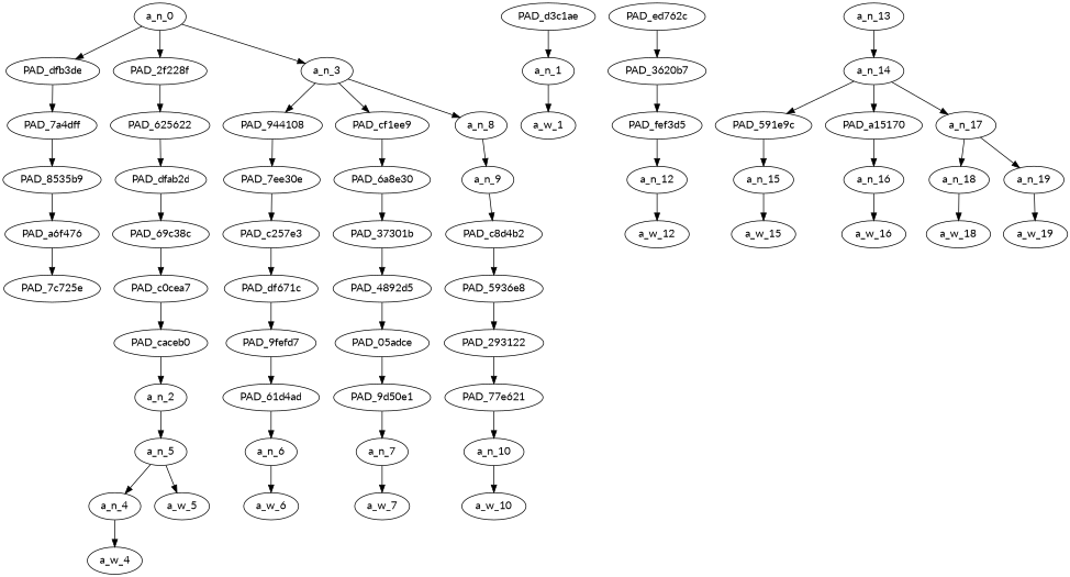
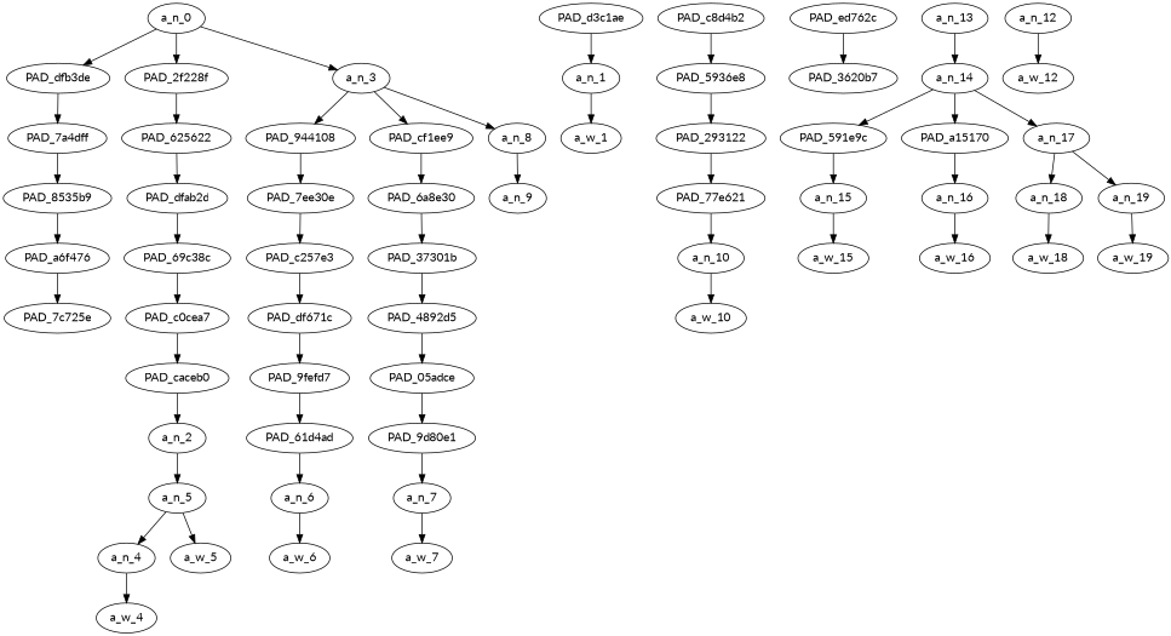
  strict digraph {
    fontname=Lato
    node [div_dir=1 fontname=Lato index=0 level=1 text_span="[0]" value=0.07500370]
    edge [fontname=Lato]
    a_n_0 [level=9 text_span="[0, 1, 2, 3, 4, 5, 6, 7, 8, 9, 10]" value=1.00000002]
    PAD_dfb3de [div_dir=-1 level=8]
    PAD_2f228f [index=1 level=8 text_span="[1, 2]" value=0.17665356]
    a_n_3 [index=2 level=8 text_span="[3, 4, 5, 6, 7, 8, 9, 10]" value=0.74765920]
    PAD_7a4dff [div_dir=-1 level=7]
    PAD_625622 [index=1 level=7 text_span="[1, 2]" value=0.17665356]
    PAD_944108 [div_dir=-1 index=2 level=7 text_span="[3]" value=0.13240666]
    PAD_cf1ee9 [div_dir=-1 index=3 level=7 text_span="[4]" value=0.08638758]
    a_n_8 [index=4 level=7 text_span="[5, 6, 7, 8, 9, 10]" value=0.52849346]
    PAD_8535b9 [div_dir=-1 level=6]
    PAD_dfab2d [index=1 level=6 text_span="[1, 2]" value=0.17665356]
    PAD_7ee30e [div_dir=-1 index=2 level=6 text_span="[3]" value=0.13240666]
    PAD_6a8e30 [div_dir=-1 index=3 level=6 text_span="[4]" value=0.08638758]
    a_n_9 [index=4 level=6 text_span="[5, 6, 7, 8, 9, 10]" value=0.52790969]
    PAD_a6f476 [div_dir=-1 level=5]
    PAD_7c725e [div_dir=-1 level=4]
    PAD_d3c1ae [div_dir=-1 level=2]
    a_n_1 [div_dir=-1]
    a_w_1 [div_dir=0 level=0 value="<user>"]
    PAD_69c38c [index=1 level=5 text_span="[1, 2]" value=0.17665356]
    PAD_c0cea7 [index=1 level=4 text_span="[1, 2]" value=0.17665356]
    PAD_caceb0 [index=1 level=3 text_span="[1, 2]" value=0.17665356]
    a_n_2 [index=1 level=2 text_span="[1, 2]" value=0.17665356]
    a_n_5 [div_dir=-1 index=2 text_span="[2]" value=0.08036967]
    a_n_4 [index=1 text_span="[1]" value=0.09546107]
    a_w_4 [div_dir=0 index=1 level=0 text_span="[1]" value=i]
    a_w_5 [div_dir=0 index=2 level=0 text_span="[2]" value=fucking]
    PAD_c257e3 [div_dir=-1 index=2 level=5 text_span="[3]" value=0.13240666]
    PAD_37301b [div_dir=-1 index=3 level=5 text_span="[4]" value=0.08638758]
    PAD_c8d4b2 [index=4 level=5 text_span="[5]" value=0.08071399]
    PAD_df671c [div_dir=-1 index=2 level=4 text_span="[3]" value=0.13240666]
    PAD_9fefd7 [div_dir=-1 index=2 level=3 text_span="[3]" value=0.13240666]
    PAD_61d4ad [div_dir=-1 index=2 level=2 text_span="[3]" value=0.13240666]
    a_n_6 [div_dir=-1 index=3 text_span="[3]" value=0.13240666]
    a_w_6 [div_dir=0 index=3 level=0 text_span="[3]" value=hate]
    PAD_4892d5 [div_dir=-1 index=3 level=4 text_span="[4]" value=0.08638758]
    PAD_05adce [div_dir=-1 index=3 level=3 text_span="[4]" value=0.08638758]
-   PAD_9d50e1 [div_dir=-1 index=3 level=2 text_span="[4]" value=0.08638758]
+   PAD_9d50e1 [div_dir=-1 index=3 level=2 text_span="[4]" value=0.08638758 label=PAD_9d80e1]
    a_n_7 [div_dir=-1 index=4 text_span="[4]" value=0.08638758]
    a_w_7 [div_dir=0 index=4 level=0 text_span="[4]" value=you]
    PAD_5936e8 [index=4 level=4 text_span="[5]" value=0.08071399]
    PAD_293122 [index=4 level=3 text_span="[5]" value=0.08071399]
    PAD_ed762c [index=5 level=4 text_span="[6]" value=0.16803547]
    PAD_3620b7 [index=5 level=3 text_span="[6]" value=0.16803547]
    a_n_13 [index=6 level=4 text_span="[7, 8, 9, 10]" value=0.27828634]
    a_n_14 [index=6 level=3 text_span="[7, 8, 9, 10]" value=0.27802612]
    PAD_77e621 [index=4 level=2 text_span="[5]" value=0.08071399]
    a_n_10 [index=5 text_span="[5]" value=0.08071399]
    a_w_10 [div_dir=0 index=5 level=0 text_span="[5]" value=he]
-   PAD_fef3d5 [index=5 level=2 text_span="[6]" value=0.16803547]
    PAD_591e9c [index=6 level=2 text_span="[7]" value=0.06214546]
    PAD_a15170 [index=7 level=2 text_span="[8]" value=0.06426006]
    a_n_17 [index=8 level=2 text_span="[9, 10]" value=0.15136037]
    a_n_12 [index=6 text_span="[6]" value=0.16803547]
    a_w_12 [div_dir=0 index=6 level=0 text_span="[6]" value=mumbles]
    a_n_15 [index=7 text_span="[7]" value=0.06214546]
    a_n_16 [index=8 text_span="[8]" value=0.06426006]
    a_n_18 [index=9 text_span="[9]" value=0.05949143]
    a_n_19 [index=10 text_span="[10]" value=0.09158476]
    a_w_15 [div_dir=0 index=7 level=0 text_span="[7]" value=looking]
    a_w_16 [div_dir=0 index=8 level=0 text_span="[8]" value=up]
    a_w_18 [div_dir=0 index=9 level=0 text_span="[9]" value=at]
    a_w_19 [div_dir=0 index=10 level=0 text_span="[10]" value=him]
    a_n_0 -> PAD_dfb3de
    a_n_0 -> PAD_2f228f
    a_n_0 -> a_n_3
    PAD_dfb3de -> PAD_7a4dff
    PAD_2f228f -> PAD_625622
    a_n_3 -> PAD_944108
    a_n_3 -> PAD_cf1ee9
    a_n_3 -> a_n_8
    PAD_7a4dff -> PAD_8535b9
    PAD_625622 -> PAD_dfab2d
    PAD_944108 -> PAD_7ee30e
    PAD_cf1ee9 -> PAD_6a8e30
    a_n_8 -> a_n_9
    PAD_8535b9 -> PAD_a6f476
    PAD_dfab2d -> PAD_69c38c
    PAD_7ee30e -> PAD_c257e3
    PAD_6a8e30 -> PAD_37301b
-   a_n_9 -> PAD_c8d4b2
    PAD_a6f476 -> PAD_7c725e
    PAD_d3c1ae -> a_n_1
    a_n_1 -> a_w_1
    PAD_69c38c -> PAD_c0cea7
    PAD_c0cea7 -> PAD_caceb0
    PAD_caceb0 -> a_n_2
    a_n_2 -> a_n_5
    a_n_5 -> a_n_4
    a_n_5 -> a_w_5
    a_n_4 -> a_w_4
    PAD_c257e3 -> PAD_df671c
    PAD_37301b -> PAD_4892d5
    PAD_c8d4b2 -> PAD_5936e8
    PAD_df671c -> PAD_9fefd7
    PAD_9fefd7 -> PAD_61d4ad
    PAD_61d4ad -> a_n_6
    a_n_6 -> a_w_6
    PAD_4892d5 -> PAD_05adce
    PAD_05adce -> PAD_9d50e1
    PAD_9d50e1 -> a_n_7
    a_n_7 -> a_w_7
    PAD_5936e8 -> PAD_293122
    PAD_293122 -> PAD_77e621
    PAD_ed762c -> PAD_3620b7
-   PAD_3620b7 -> PAD_fef3d5
    a_n_13 -> a_n_14
    a_n_14 -> PAD_591e9c
    a_n_14 -> PAD_a15170
    a_n_14 -> a_n_17
    PAD_77e621 -> a_n_10
    a_n_10 -> a_w_10
-   PAD_fef3d5 -> a_n_12
    PAD_591e9c -> a_n_15
    PAD_a15170 -> a_n_16
    a_n_17 -> a_n_18
    a_n_17 -> a_n_19
    a_n_12 -> a_w_12
    a_n_15 -> a_w_15
    a_n_16 -> a_w_16
    a_n_18 -> a_w_18
    a_n_19 -> a_w_19
  }
